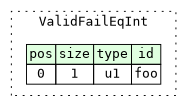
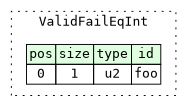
  digraph {
    rankdir=LR
    fontname="DejaVu Sans Mono"
-   n1 [label=<<TABLE BORDER="0" CELLBORDER="1" CELLSPACING="0"> 			<TR><TD BGCOLOR="#E0FFE0">pos</TD><TD BGCOLOR="#E0FFE0">size</TD><TD BGCOLOR="#E0FFE0">type</TD><TD BGCOLOR="#E0FFE0">id</TD></TR> 			<TR><TD PORT="foo_pos">0</TD><TD PORT="foo_size">1</TD><TD>u1</TD><TD PORT="foo_type">foo</TD></TR> 		</TABLE>> shape=plaintext fontname="DejaVu Sans Mono"]
+   n1 [label=<<TABLE BORDER="0" CELLBORDER="1" CELLSPACING="0"> 			<TR><TD BGCOLOR="#E0FFE0">pos</TD><TD BGCOLOR="#E0FFE0">size</TD><TD BGCOLOR="#E0FFE0">type</TD><TD BGCOLOR="#E0FFE0">id</TD></TR> 			<TR><TD PORT="foo_pos">0</TD><TD PORT="foo_size">1</TD><TD>u2</TD><TD PORT="foo_type">foo</TD></TR> 		</TABLE>> shape=plaintext fontname="DejaVu Sans Mono"]
    subgraph cluster_1 {
      label=ValidFailEqInt
      style=dotted
      n1
    }
  }
